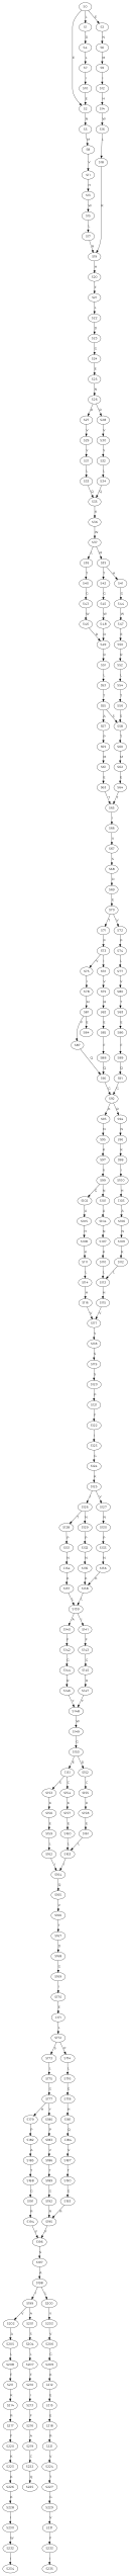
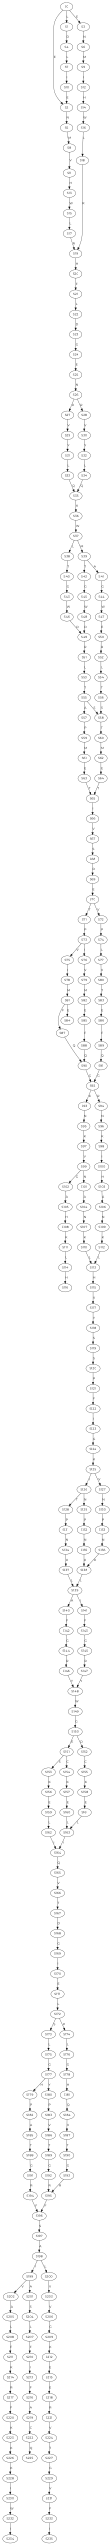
  strict digraph {
    fontname=Montserrat
    node [fontname=Montserrat]
    edge [fontname=Montserrat]
    S0
    S1
    S2
    S3
    S4
    S5
    S6
    S7
    S8
    S9
    S10
    S11
    S12
    S13
    S14
    S15
    S16
    S17
    S18
    S19
    S20
    S21
    S22
    S23
    S24
    S25
    S26
    S27
    S28
    S29
    S30
    S31
    S32
    S33
    S34
    S35
    S36
    S37
    S38
    S39
    S40
    S41
    S42
    S43
    S44
    S45
    S46
    S47
    S48
    S49
    S50
    S51
    S52
    S53
    S54
    S55
    S56
    S57
    S58
    S59
    S60
    S61
    S62
    S63
    S64
    S65
    S66
    S67
    S68
    S69
    S70
    S71
    S72
    S73
    S74
    S75
    S76
    S77
    S78
    S79
    S80
    S81
    S82
    S83
    S84
    S87
    S85
    S86
    S88
    S89
    S90
    S91
    S92
    S93
    S94
    S95
    S96
    S97
    S98
    S99
    S100
    S101
    S102
    S103
    S104
    S105
    S106
    S107
    S108
    S109
    S110
    S111
    S112
    S113
    S114
    S115
    S116
    S117
    S118
    S119
    S120
    S121
    S122
    S123
    S124
    S125
    S126
    S127
    S128
    S129
    S130
    S131
    S132
    S133
    S134
    S135
    S136
    S137
    S138
    S139
    S140
    S141
    S142
    S143
    S144
    S145
    S146
    S147
    S148
    S149
    S150
    S151
    S152
    S153
    S154
    S155
    S156
    S157
    S158
    S159
    S160
    S161
    S162
    S163
    S164
    S165
    S166
    S167
    S168
    S169
    S170
    S171
    S172
    S173
    S174
    S175
    S176
    S177
    S178
    S179
    S180
    S181
    S182
    S183
    S184
    S185
    S186
    S187
    S188
    S189
    S190
    S191
    S192
    S193
    S194
    S195
    S196
    S197
    S198
    S199
    S200
    S201
    S202
    S203
    S204
    S205
    S206
    S207
    S208
    S209
    S210
    S211
    S212
    S213
    S214
    S215
    S216
    S217
    S218
    S219
    S220
    S221
    S222
    S223
    S224
    S225
    S226
    S227
    S228
    S229
    S230
    S231
    S232
    S233
    S234
    S235
    S0 -> S1 [label=L]
    S0 -> S2 [label=E]
    S0 -> S3 [label=E]
    S1 -> S4 [label=D]
    S2 -> S5 [label=N]
    S3 -> S6 [label=N]
    S4 -> S7 [label=L]
    S5 -> S8 [label=M]
    S6 -> S9 [label=M]
    S7 -> S10 [label=I]
    S8 -> S11 [label=V]
    S9 -> S12 [label=I]
    S10 -> S2 [label=E]
    S11 -> S13 [label=H]
    S12 -> S14 [label=H]
    S13 -> S15 [label=W]
    S14 -> S16 [label=W]
    S15 -> S17 [label=L]
    S16 -> S18 [label=L]
    S17 -> S19 [label=R]
    S18 -> S19 [label=R]
    S19 -> S20 [label=H]
    S20 -> S21 [label=F]
    S21 -> S22 [label=L]
    S22 -> S23 [label=D]
    S23 -> S24 [label=G]
    S24 -> S25 [label=E]
    S25 -> S26 [label=N]
    S26 -> S27 [label=K]
    S26 -> S28 [label=R]
    S27 -> S29 [label=V]
    S28 -> S30 [label=V]
    S29 -> S31 [label=Y]
    S30 -> S32 [label=Y]
    S31 -> S33 [label=L]
    S32 -> S34 [label=L]
    S33 -> S35 [label=Q]
    S34 -> S35 [label=Q]
    S35 -> S36 [label=K]
    S36 -> S37 [label=W]
    S37 -> S38 [label=L]
    S37 -> S39 [label=M]
    S38 -> S40 [label=T]
    S39 -> S41 [label=A]
    S39 -> S42 [label=T]
    S40 -> S43 [label=G]
    S41 -> S44 [label=G]
    S42 -> S45 [label=G]
    S43 -> S46 [label=W]
    S44 -> S47 [label=W]
    S45 -> S48 [label=W]
    S46 -> S49 [label=D]
    S47 -> S50 [label=E]
    S48 -> S49 [label=D]
    S49 -> S51 [label=R]
    S50 -> S52 [label=R]
    S51 -> S53 [label=L]
    S52 -> S54 [label=L]
    S53 -> S55 [label=T]
    S54 -> S56 [label=T]
    S55 -> S57 [label=A]
    S55 -> S58 [label=S]
    S56 -> S58 [label=S]
    S57 -> S59 [label=P]
    S58 -> S60 [label=T]
    S59 -> S61 [label=M]
    S60 -> S62 [label=M]
    S61 -> S63 [label=E]
    S62 -> S64 [label=E]
    S63 -> S65 [label=T]
    S64 -> S65 [label=T]
    S65 -> S66 [label=I]
    S66 -> S67 [label=V]
    S67 -> S68 [label=S]
    S68 -> S69 [label=D]
    S69 -> S70 [label=E]
    S70 -> S71 [label=T]
    S70 -> S72 [label=V]
    S71 -> S73 [label=P]
    S72 -> S74 [label=P]
    S73 -> S75 [label=V]
    S73 -> S76 [label=I]
    S74 -> S77 [label=L]
    S75 -> S78 [label=I]
    S76 -> S79 [label=V]
    S77 -> S80 [label=V]
    S78 -> S81 [label=M]
    S79 -> S82 [label=M]
    S80 -> S83 [label=T]
    S81 -> S84 [label=E]
    S81 -> S87 [label=F]
    S82 -> S85 [label=E]
    S83 -> S86 [label=E]
    S87 -> S90 [label=Q]
    S85 -> S88 [label=F]
    S86 -> S89 [label=F]
    S88 -> S90 [label=Q]
    S89 -> S91 [label=Q]
    S90 -> S92 [label=G]
    S91 -> S92 [label=G]
    S92 -> S93 [label=K]
    S92 -> S94 [label=R]
    S93 -> S95 [label=N]
    S94 -> S96 [label=N]
    S95 -> S97 [label=K]
    S96 -> S98 [label=K]
    S97 -> S99 [label=V]
    S98 -> S100 [label=I]
    S99 -> S101 [label=N]
    S99 -> S102 [label=G]
    S100 -> S103 [label=H]
    S101 -> S104 [label=A]
    S102 -> S105 [label=A]
    S103 -> S106 [label=A]
    S104 -> S107 [label=N]
    S105 -> S108 [label=H]
    S106 -> S109 [label=N]
    S107 -> S110 [label=K]
    S108 -> S111 [label=K]
    S109 -> S112 [label=K]
    S110 -> S113 [label=L]
    S111 -> S114 [label=L]
    S112 -> S113 [label=L]
    S113 -> S115 [label=H]
    S114 -> S116 [label=H]
    S115 -> S117 [label=V]
-   S116 -> S117 [label=V]
    S117 -> S118 [label=Y]
    S118 -> S119 [label=S]
    S119 -> S120 [label=S]
    S120 -> S121 [label=P]
    S121 -> S122 [label=F]
    S122 -> S123 [label=I]
    S123 -> S124 [label=G]
    S124 -> S125 [label=K]
    S125 -> S126 [label=I]
    S125 -> S127 [label=V]
    S126 -> S128 [label=T]
    S126 -> S129 [label=N]
    S127 -> S130 [label=N]
    S128 -> S131 [label=P]
    S129 -> S132 [label=P]
    S130 -> S133 [label=P]
    S131 -> S134 [label=N]
    S132 -> S135 [label=N]
    S133 -> S136 [label=N]
    S134 -> S137 [label=K]
    S135 -> S138 [label=K]
    S136 -> S138 [label=K]
    S137 -> S139 [label=L]
    S138 -> S139 [label=L]
    S139 -> S140 [label=A]
    S139 -> S141 [label=I]
    S140 -> S142 [label=F]
    S141 -> S143 [label=F]
    S142 -> S144 [label=G]
    S143 -> S145 [label=G]
    S144 -> S146 [label=R]
    S145 -> S147 [label=R]
    S146 -> S148 [label=Y]
    S147 -> S148 [label=Y]
    S148 -> S149 [label=W]
    S149 -> S150 [label=G]
    S150 -> S151 [label=E]
    S150 -> S152 [label=D]
    S151 -> S153 [label=S]
    S151 -> S154 [label=C]
    S152 -> S155 [label=C]
    S153 -> S156 [label=K]
    S154 -> S157 [label=K]
    S155 -> S158 [label=K]
    S156 -> S159 [label=E]
    S157 -> S160 [label=E]
    S158 -> S161 [label=E]
    S159 -> S162 [label=L]
    S160 -> S163 [label=L]
    S161 -> S163 [label=L]
    S162 -> S164 [label=I]
    S163 -> S164 [label=I]
    S164 -> S165 [label=Q]
    S165 -> S166 [label=V]
    S166 -> S167 [label=T]
    S167 -> S168 [label=D]
    S168 -> S169 [label=G]
    S169 -> S170 [label=I]
    S170 -> S171 [label=E]
    S171 -> S172 [label=L]
    S172 -> S173 [label=S]
    S172 -> S174 [label=P]
    S173 -> S175 [label=L]
    S174 -> S176 [label=L]
    S175 -> S177 [label=G]
    S176 -> S178 [label=G]
    S177 -> S179 [label=H]
    S177 -> S180 [label=Y]
    S178 -> S181 [label=H]
    S179 -> S182 [label=P]
    S180 -> S183 [label=P]
    S181 -> S184 [label=Q]
    S182 -> S185 [label=A]
    S183 -> S186 [label=V]
    S184 -> S187 [label=V]
    S185 -> S188 [label=T]
    S186 -> S189 [label=T]
    S187 -> S190 [label=T]
    S188 -> S191 [label=G]
    S189 -> S192 [label=G]
    S190 -> S193 [label=G]
    S191 -> S194 [label=R]
    S192 -> S195 [label=R]
    S193 -> S195 [label=R]
    S194 -> S196 [label=F]
    S195 -> S196 [label=F]
    S196 -> S197 [label=S]
    S197 -> S198 [label=A]
    S198 -> S199 [label=I]
    S198 -> S200 [label=L]
    S199 -> S201 [label=A]
    S199 -> S202 [label=V]
    S200 -> S203 [label=V]
    S201 -> S204 [label=S]
    S202 -> S205 [label=A]
    S203 -> S206 [label=V]
    S204 -> S207 [label=L]
    S205 -> S208 [label=L]
    S206 -> S209 [label=G]
    S207 -> S210 [label=F]
    S208 -> S211 [label=F]
    S209 -> S212 [label=K]
    S210 -> S213 [label=I]
    S211 -> S214 [label=K]
    S212 -> S215 [label=E]
    S213 -> S216 [label=F]
    S214 -> S217 [label=R]
    S215 -> S218 [label=E]
    S216 -> S219 [label=A]
    S217 -> S220 [label=F]
    S218 -> S221 [label=R]
    S219 -> S222 [label=C]
    S220 -> S223 [label=K]
    S221 -> S224 [label=V]
    S222 -> S225 [label=Q]
    S223 -> S226 [label=K]
    S224 -> S227 [label=T]
    S226 -> S228 [label=K]
    S227 -> S229 [label=G]
    S228 -> S230 [label=I]
    S229 -> S231 [label=V]
    S230 -> S232 [label=W]
    S231 -> S233 [label=F]
    S232 -> S234 [label=I]
    S233 -> S235 [label=I]
  }
